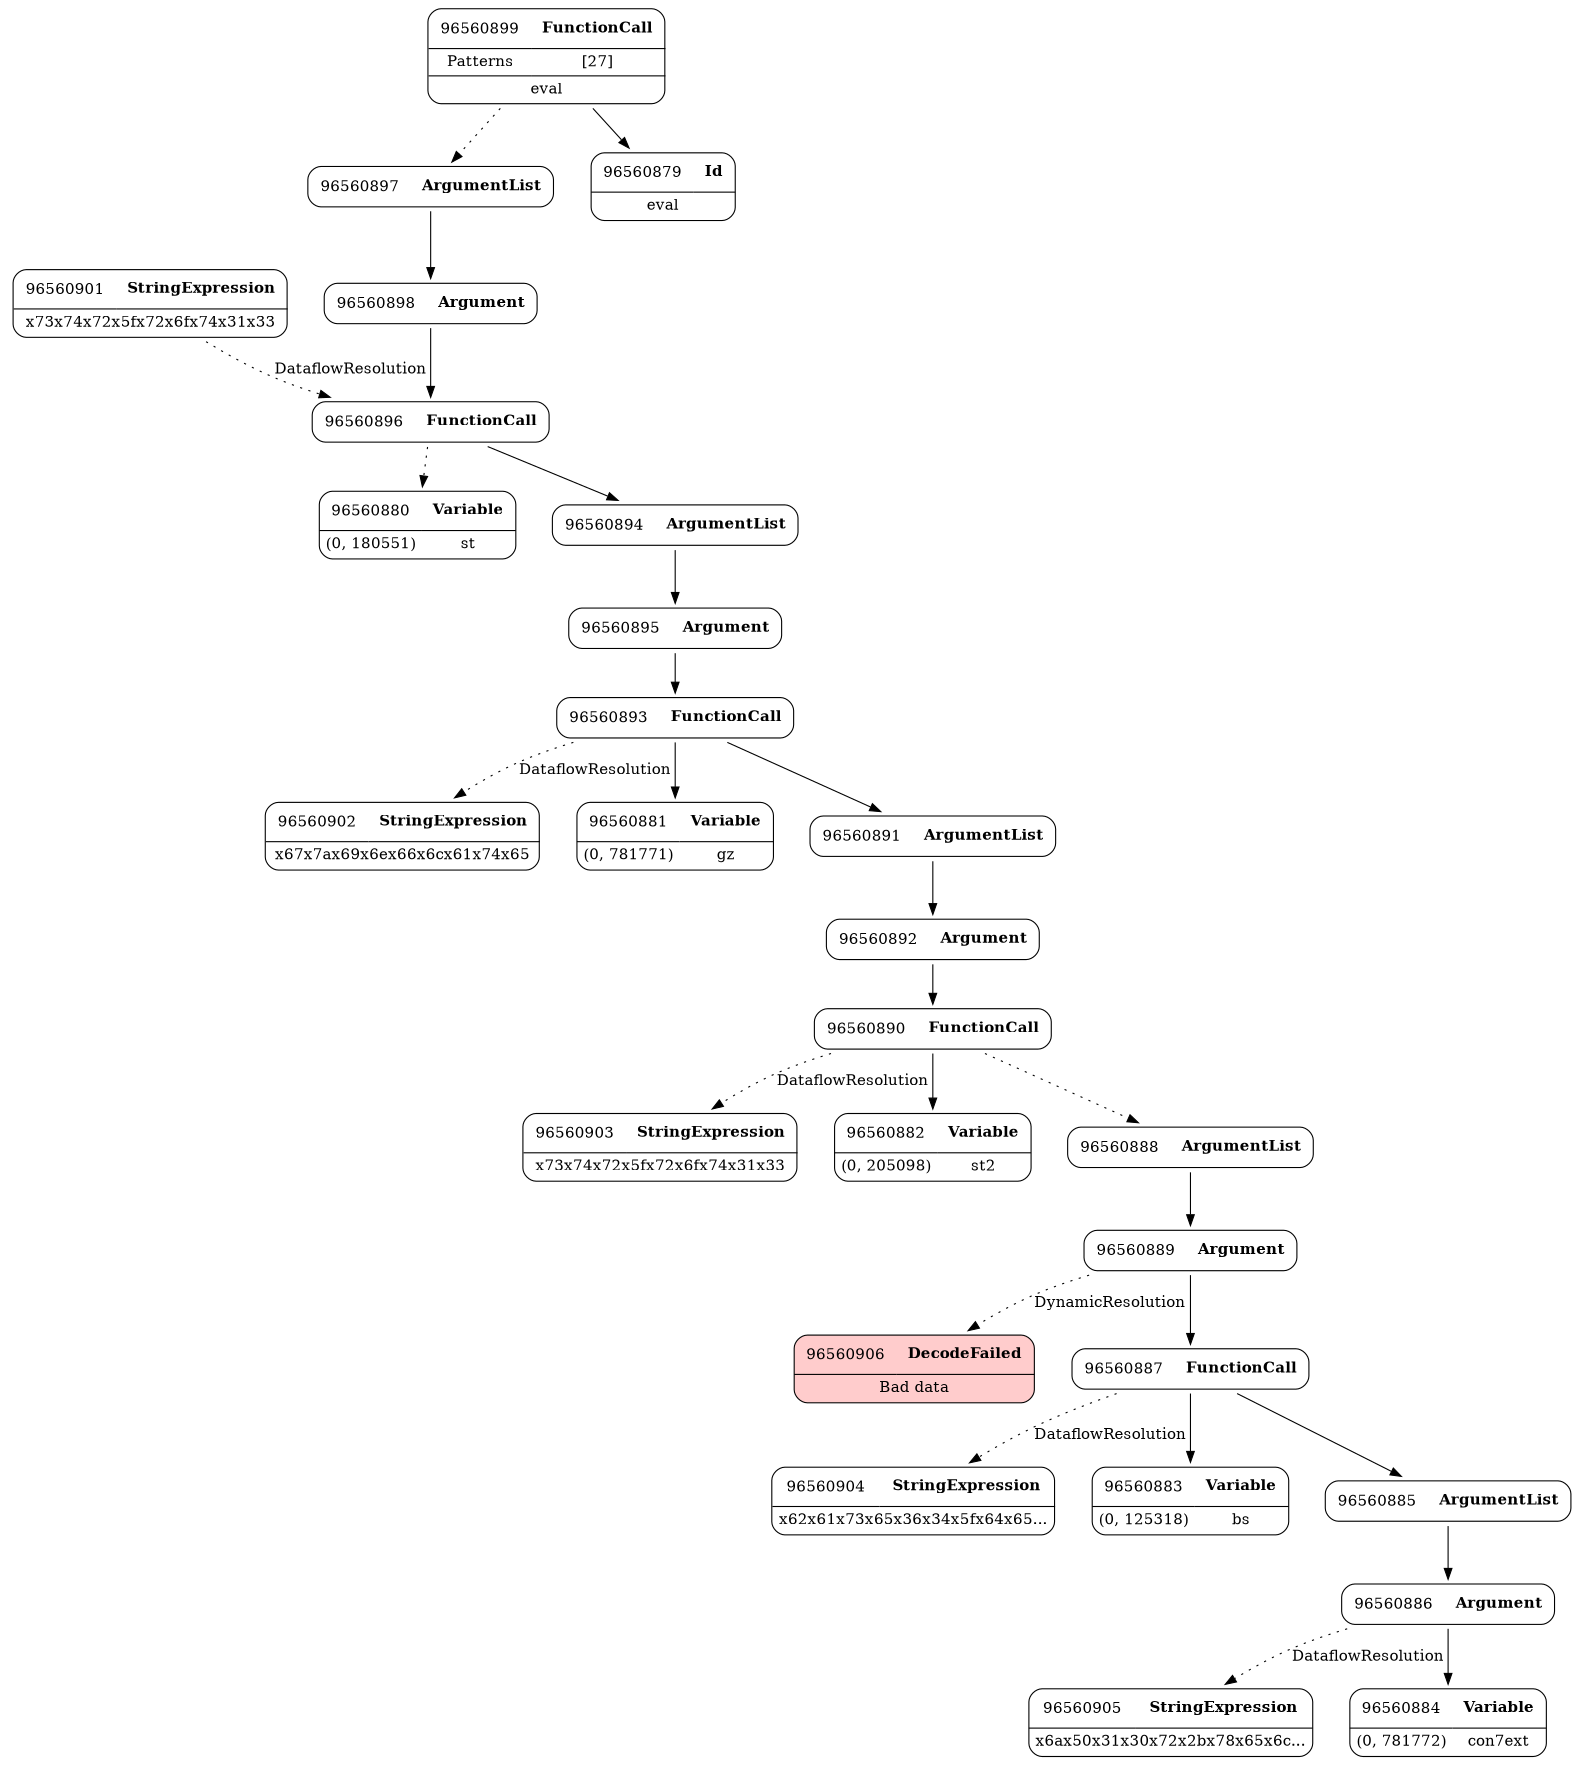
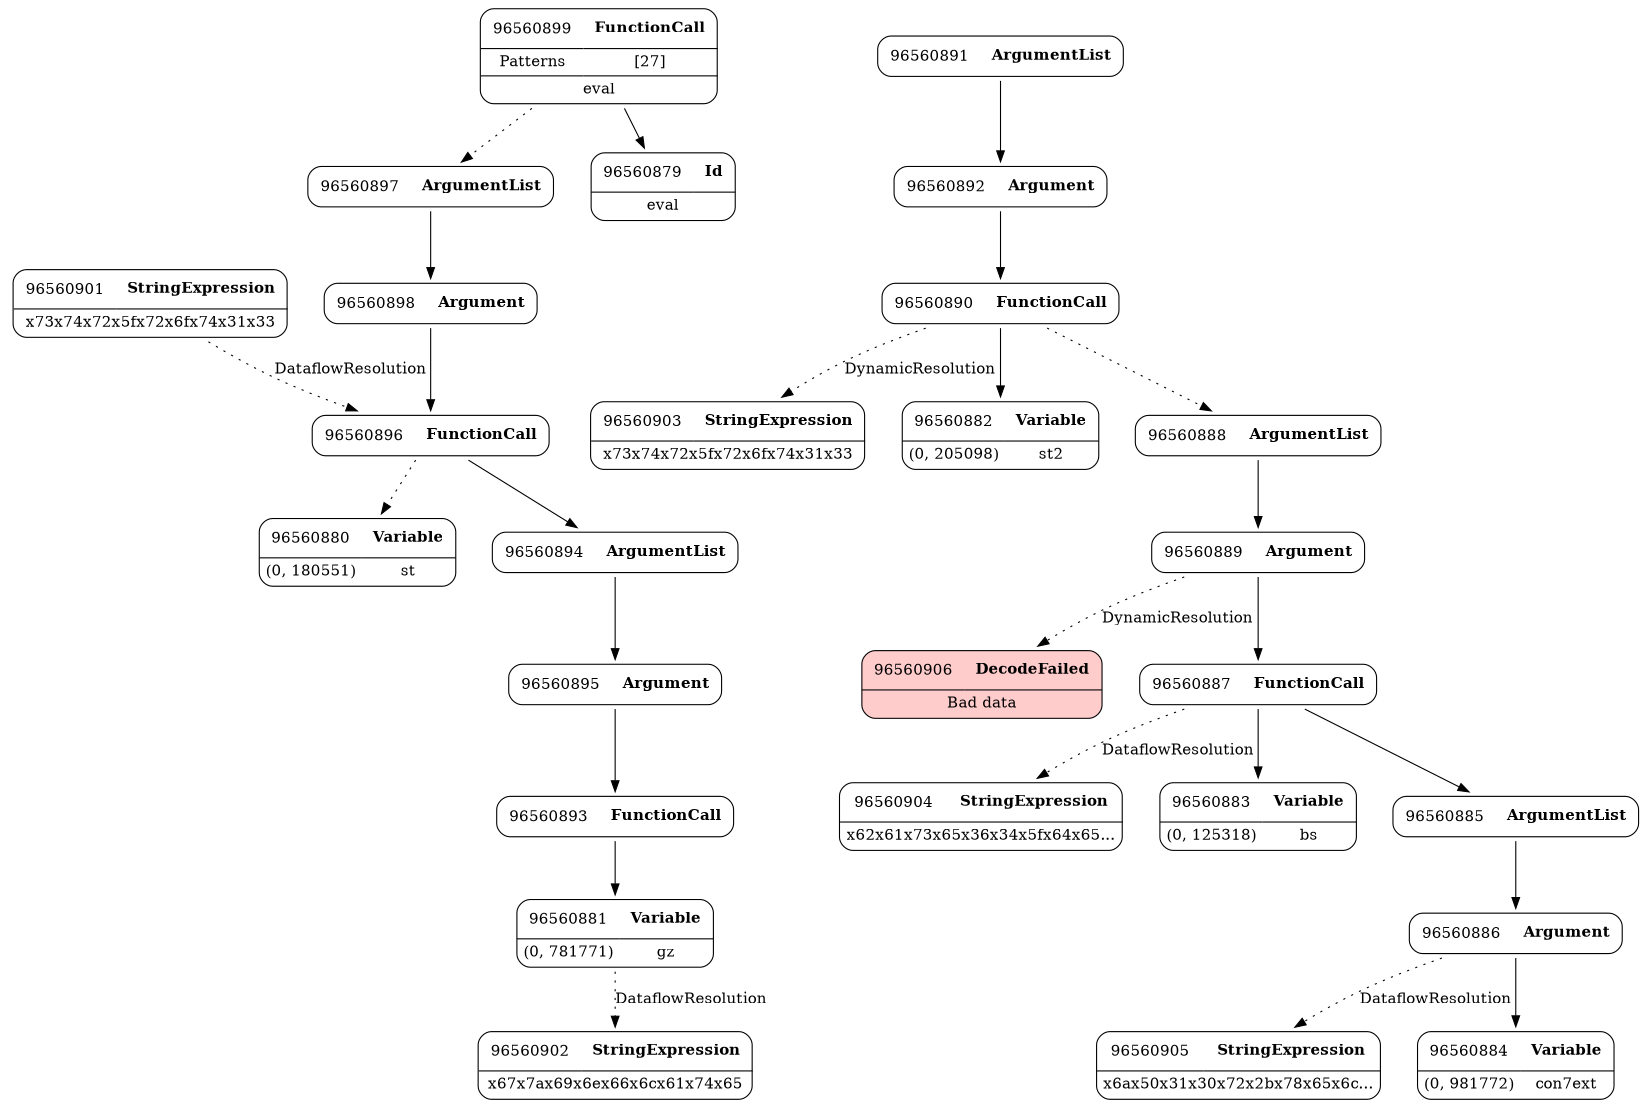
  digraph {
    node [shape=none]
    edge [weight=2]
    n1 [label=<<TABLE border='1' cellspacing='0' cellpadding='10' style='rounded' ><TR><TD border='0'>96560897</TD><TD border='0'><B>ArgumentList</B></TD></TR></TABLE>>]
    n2 [label=<<TABLE border='1' cellspacing='0' cellpadding='10' style='rounded' ><TR><TD border='0'>96560898</TD><TD border='0'><B>Argument</B></TD></TR></TABLE>>]
    n3 [label=<<TABLE border='1' cellspacing='0' cellpadding='10' style='rounded' ><TR><TD border='0'>96560896</TD><TD border='0'><B>FunctionCall</B></TD></TR></TABLE>>]
    n4 [label=<<TABLE border='1' cellspacing='0' cellpadding='10' style='rounded' ><TR><TD border='0'>96560880</TD><TD border='0'><B>Variable</B></TD></TR><HR/><TR><TD border='0' cellpadding='5'>(0, 180551)</TD><TD border='0' cellpadding='5'>st</TD></TR></TABLE>>]
    n5 [label=<<TABLE border='1' cellspacing='0' cellpadding='10' style='rounded' ><TR><TD border='0'>96560894</TD><TD border='0'><B>ArgumentList</B></TD></TR></TABLE>>]
    n6 [label=<<TABLE border='1' cellspacing='0' cellpadding='10' style='rounded' ><TR><TD border='0'>96560895</TD><TD border='0'><B>Argument</B></TD></TR></TABLE>>]
    n7 [label=<<TABLE border='1' cellspacing='0' cellpadding='10' style='rounded' ><TR><TD border='0'>96560901</TD><TD border='0'><B>StringExpression</B></TD></TR><HR/><TR><TD border='0' cellpadding='5' colspan='2'>x73x74x72x5fx72x6fx74x31x33</TD></TR></TABLE>>]
    n8 [label=<<TABLE border='1' cellspacing='0' cellpadding='10' style='rounded' ><TR><TD border='0'>96560893</TD><TD border='0'><B>FunctionCall</B></TD></TR></TABLE>>]
    n9 [label=<<TABLE border='1' cellspacing='0' cellpadding='10' style='rounded' ><TR><TD border='0'>96560899</TD><TD border='0'><B>FunctionCall</B></TD></TR><HR/><TR><TD border='0' cellpadding='5'>Patterns</TD><TD border='0' cellpadding='5'>[27]</TD></TR><HR/><TR><TD border='0' cellpadding='5' colspan='2'>eval</TD></TR></TABLE>>]
    n10 [label=<<TABLE border='1' cellspacing='0' cellpadding='10' style='rounded' ><TR><TD border='0'>96560879</TD><TD border='0'><B>Id</B></TD></TR><HR/><TR><TD border='0' cellpadding='5' colspan='2'>eval</TD></TR></TABLE>>]
    n11 [label=<<TABLE border='1' cellspacing='0' cellpadding='10' style='rounded' ><TR><TD border='0'>96560903</TD><TD border='0'><B>StringExpression</B></TD></TR><HR/><TR><TD border='0' cellpadding='5' colspan='2'>x73x74x72x5fx72x6fx74x31x33</TD></TR></TABLE>>]
    n12 [label=<<TABLE border='1' cellspacing='0' cellpadding='10' style='rounded' ><TR><TD border='0'>96560902</TD><TD border='0'><B>StringExpression</B></TD></TR><HR/><TR><TD border='0' cellpadding='5' colspan='2'>x67x7ax69x6ex66x6cx61x74x65</TD></TR></TABLE>>]
    n13 [label=<<TABLE border='1' cellspacing='0' cellpadding='10' style='rounded' ><TR><TD border='0'>96560905</TD><TD border='0'><B>StringExpression</B></TD></TR><HR/><TR><TD border='0' cellpadding='5' colspan='2'>x6ax50x31x30x72x2bx78x65x6c...</TD></TR></TABLE>>]
    n14 [label=<<TABLE border='1' cellspacing='0' cellpadding='10' style='rounded' ><TR><TD border='0'>96560904</TD><TD border='0'><B>StringExpression</B></TD></TR><HR/><TR><TD border='0' cellpadding='5' colspan='2'>x62x61x73x65x36x34x5fx64x65...</TD></TR></TABLE>>]
    n15 [label=<<TABLE border='1' cellspacing='0' cellpadding='10' style='rounded' bgcolor='#FFCCCC' ><TR><TD border='0'>96560906</TD><TD border='0'><B>DecodeFailed</B></TD></TR><HR/><TR><TD border='0' cellpadding='5' colspan='2'>Bad data</TD></TR></TABLE>>]
    n16 [label=<<TABLE border='1' cellspacing='0' cellpadding='10' style='rounded' ><TR><TD border='0'>96560881</TD><TD border='0'><B>Variable</B></TD></TR><HR/><TR><TD border='0' cellpadding='5'>(0, 781771)</TD><TD border='0' cellpadding='5'>gz</TD></TR></TABLE>>]
    n17 [label=<<TABLE border='1' cellspacing='0' cellpadding='10' style='rounded' ><TR><TD border='0'>96560883</TD><TD border='0'><B>Variable</B></TD></TR><HR/><TR><TD border='0' cellpadding='5'>(0, 125318)</TD><TD border='0' cellpadding='5'>bs</TD></TR></TABLE>>]
    n18 [label=<<TABLE border='1' cellspacing='0' cellpadding='10' style='rounded' ><TR><TD border='0'>96560882</TD><TD border='0'><B>Variable</B></TD></TR><HR/><TR><TD border='0' cellpadding='5'>(0, 205098)</TD><TD border='0' cellpadding='5'>st2</TD></TR></TABLE>>]
    n19 [label=<<TABLE border='1' cellspacing='0' cellpadding='10' style='rounded' ><TR><TD border='0'>96560885</TD><TD border='0'><B>ArgumentList</B></TD></TR></TABLE>>]
    n20 [label=<<TABLE border='1' cellspacing='0' cellpadding='10' style='rounded' ><TR><TD border='0'>96560886</TD><TD border='0'><B>Argument</B></TD></TR></TABLE>>]
-   n21 [label=<<TABLE border='1' cellspacing='0' cellpadding='10' style='rounded' ><TR><TD border='0'>96560884</TD><TD border='0'><B>Variable</B></TD></TR><HR/><TR><TD border='0' cellpadding='5'>(0, 781772)</TD><TD border='0' cellpadding='5'>con7ext</TD></TR></TABLE>>]
+   n21 [label=<<TABLE border='1' cellspacing='0' cellpadding='10' style='rounded' ><TR><TD border='0'>96560884</TD><TD border='0'><B>Variable</B></TD></TR><HR/><TR><TD border='0' cellpadding='5'>(0, 981772)</TD><TD border='0' cellpadding='5'>con7ext</TD></TR></TABLE>>]
    n22 [label=<<TABLE border='1' cellspacing='0' cellpadding='10' style='rounded' ><TR><TD border='0'>96560887</TD><TD border='0'><B>FunctionCall</B></TD></TR></TABLE>>]
    n23 [label=<<TABLE border='1' cellspacing='0' cellpadding='10' style='rounded' ><TR><TD border='0'>96560889</TD><TD border='0'><B>Argument</B></TD></TR></TABLE>>]
    n24 [label=<<TABLE border='1' cellspacing='0' cellpadding='10' style='rounded' ><TR><TD border='0'>96560888</TD><TD border='0'><B>ArgumentList</B></TD></TR></TABLE>>]
    n25 [label=<<TABLE border='1' cellspacing='0' cellpadding='10' style='rounded' ><TR><TD border='0'>96560891</TD><TD border='0'><B>ArgumentList</B></TD></TR></TABLE>>]
    n26 [label=<<TABLE border='1' cellspacing='0' cellpadding='10' style='rounded' ><TR><TD border='0'>96560892</TD><TD border='0'><B>Argument</B></TD></TR></TABLE>>]
    n27 [label=<<TABLE border='1' cellspacing='0' cellpadding='10' style='rounded' ><TR><TD border='0'>96560890</TD><TD border='0'><B>FunctionCall</B></TD></TR></TABLE>>]
    n1 -> n2
    n2 -> n3
    n3 -> n4 [style=dotted]
    n3 -> n5
    n5 -> n6
    n6 -> n8
    n7 -> n3 [label=DataflowResolution style=dotted weight=""]
-   n8 -> n12 [label=DataflowResolution style=dotted weight=""]
+   n16 -> n12 [label=DataflowResolution style=dotted weight=""]
    n8 -> n16
-   n8 -> n25
    n9 -> n1 [style=dotted]
    n9 -> n10
    n19 -> n20
    n20 -> n13 [label=DataflowResolution style=dotted weight=""]
    n20 -> n21
    n22 -> n14 [label=DataflowResolution style=dotted weight=""]
    n22 -> n17
    n22 -> n19
    n23 -> n15 [label=DynamicResolution style=dotted weight=""]
    n23 -> n22
    n24 -> n23
    n25 -> n26
    n26 -> n27
-   n27 -> n11 [label=DataflowResolution style=dotted weight=""]
+   n27 -> n11 [label=DynamicResolution style=dotted weight=""]
    n27 -> n18
    n27 -> n24 [style=dotted]
  }
